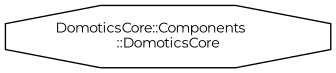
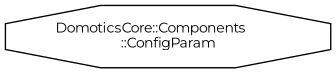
  digraph {
    rankdir=TB
    fontname=Montserrat
-   n1 [color=black fillcolor=white fontname=Montserrat fontsize=10 height=0.2 label="DomoticsCore::Components\l::DomoticsCore" shape=octagon style=filled width=0.4]
+   n1 [color=black fillcolor=white fontname=Montserrat fontsize=10 height=0.2 label="DomoticsCore::Components\l::ConfigParam" shape=octagon style=filled width=0.4]
  }
